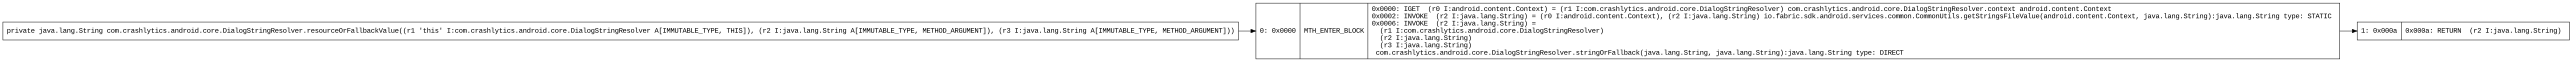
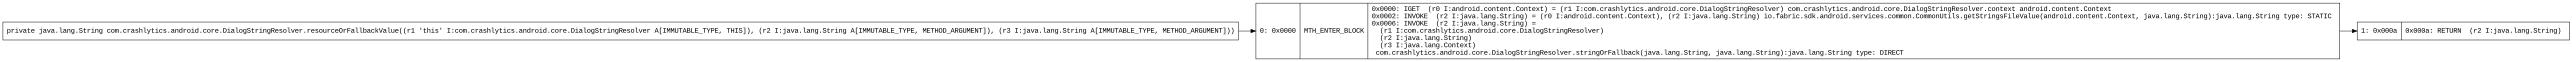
  digraph {
    rankdir=LR
    fontname="Liberation Mono"
    node [shape=record fontname="Liberation Mono"]
    edge [fontname="Liberation Mono"]
-   n1 [label="{0\:\ 0x0000|MTH_ENTER_BLOCK\l|0x0000: IGET  (r0 I:android.content.Context) = (r1 I:com.crashlytics.android.core.DialogStringResolver) com.crashlytics.android.core.DialogStringResolver.context android.content.Context \l0x0002: INVOKE  (r2 I:java.lang.String) = (r0 I:android.content.Context), (r2 I:java.lang.String) io.fabric.sdk.android.services.common.CommonUtils.getStringsFileValue(android.content.Context, java.lang.String):java.lang.String type: STATIC \l0x0006: INVOKE  (r2 I:java.lang.String) = \l  (r1 I:com.crashlytics.android.core.DialogStringResolver)\l  (r2 I:java.lang.String)\l  (r3 I:java.lang.String)\l com.crashlytics.android.core.DialogStringResolver.stringOrFallback(java.lang.String, java.lang.String):java.lang.String type: DIRECT \l}"]
+   n1 [label="{0\:\ 0x0000|MTH_ENTER_BLOCK\l|0x0000: IGET  (r0 I:android.content.Context) = (r1 I:com.crashlytics.android.core.DialogStringResolver) com.crashlytics.android.core.DialogStringResolver.context android.content.Context \l0x0002: INVOKE  (r2 I:java.lang.String) = (r0 I:android.content.Context), (r2 I:java.lang.String) io.fabric.sdk.android.services.common.CommonUtils.getStringsFileValue(android.content.Context, java.lang.String):java.lang.String type: STATIC \l0x0006: INVOKE  (r2 I:java.lang.String) = \l  (r1 I:com.crashlytics.android.core.DialogStringResolver)\l  (r2 I:java.lang.String)\l  (r3 I:java.lang.Context)\l com.crashlytics.android.core.DialogStringResolver.stringOrFallback(java.lang.String, java.lang.String):java.lang.String type: DIRECT \l}"]
    n2 [label="{1\:\ 0x000a|0x000a: RETURN  (r2 I:java.lang.String) \l}"]
    n3 [label="{private java.lang.String com.crashlytics.android.core.DialogStringResolver.resourceOrFallbackValue((r1 'this' I:com.crashlytics.android.core.DialogStringResolver A[IMMUTABLE_TYPE, THIS]), (r2 I:java.lang.String A[IMMUTABLE_TYPE, METHOD_ARGUMENT]), (r3 I:java.lang.String A[IMMUTABLE_TYPE, METHOD_ARGUMENT])) }"]
    n1 -> n2
    n3 -> n1
  }
